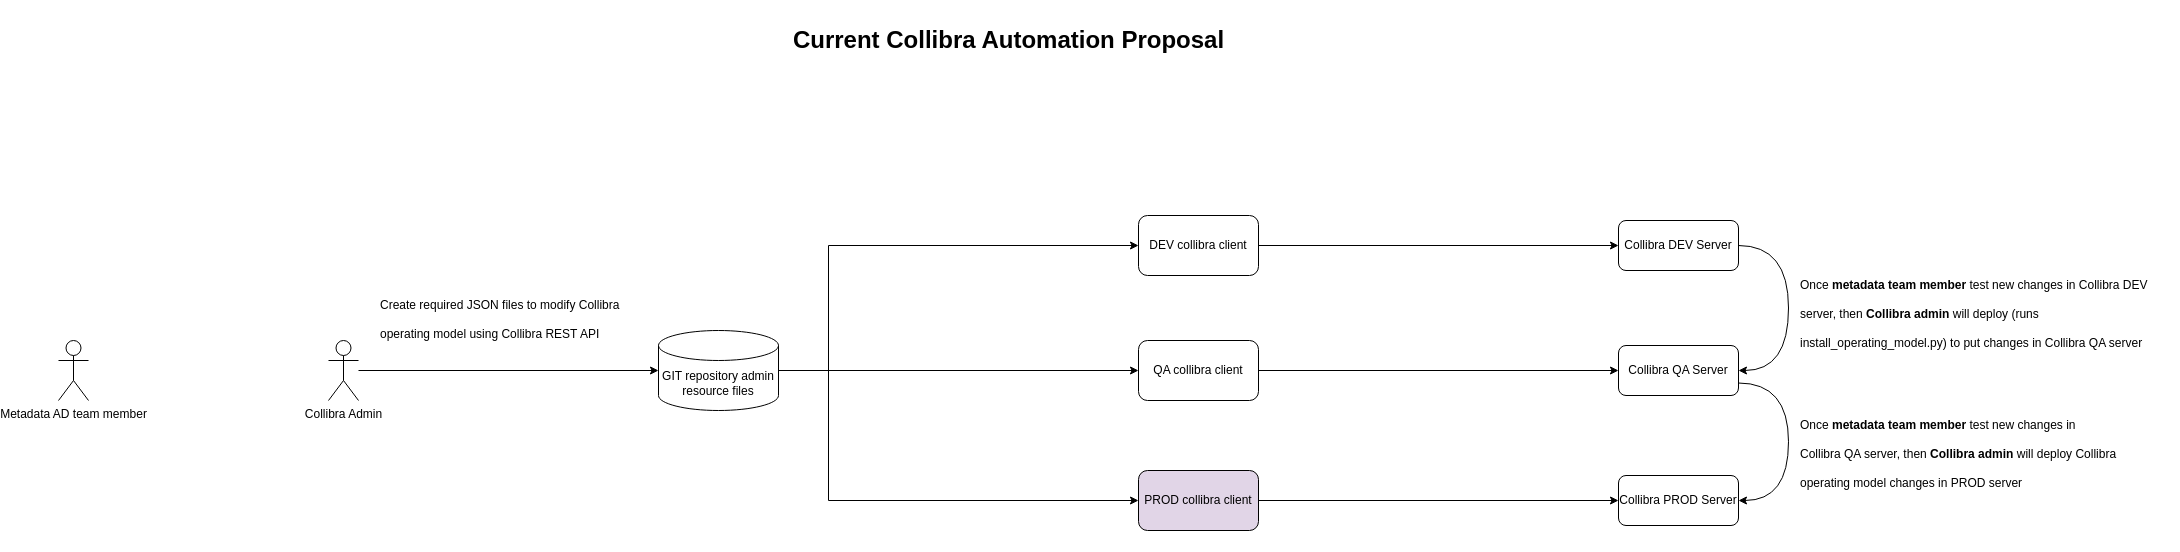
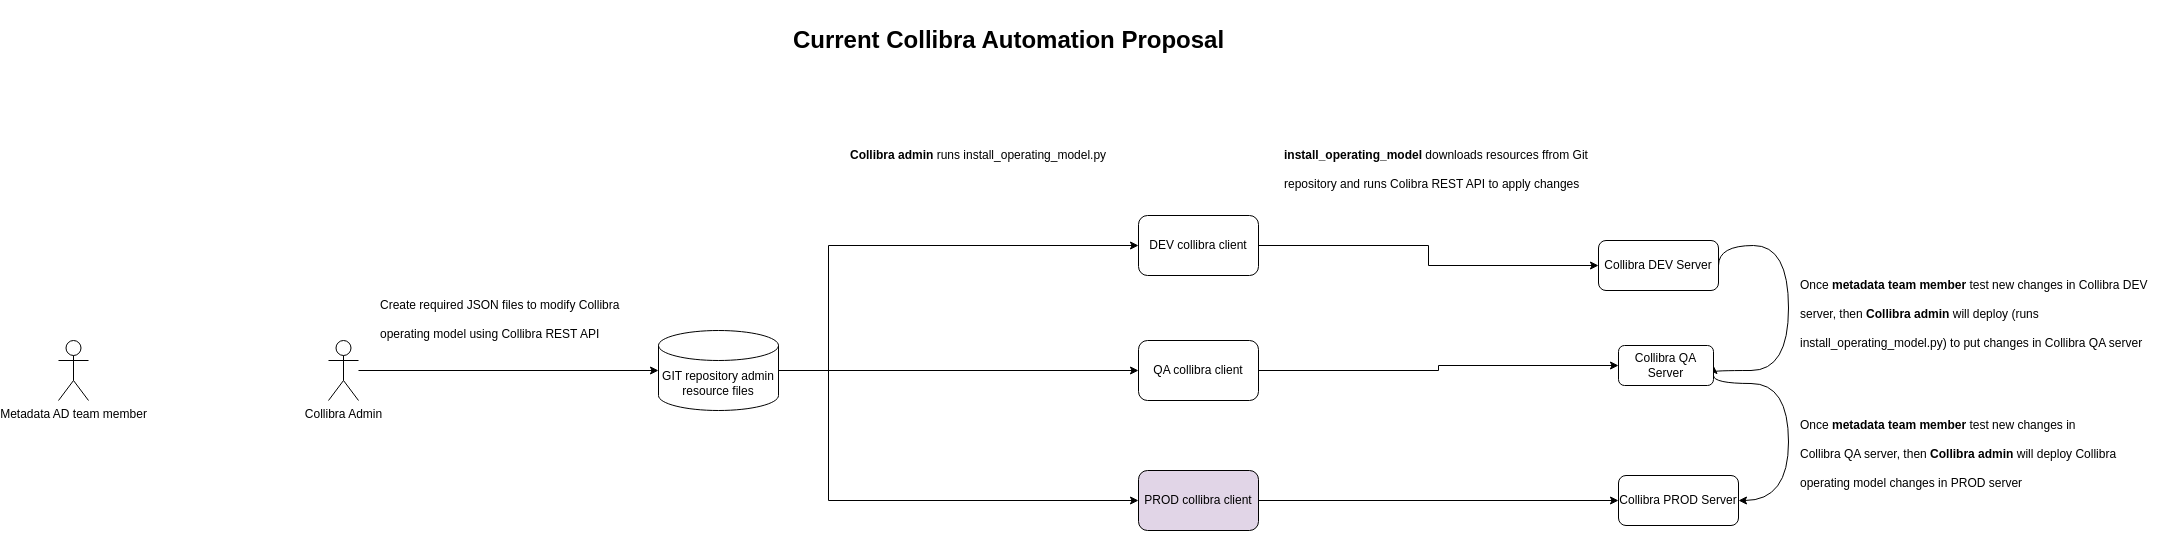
  <mxCell id="0" />
  <mxCell id="1" parent="0" />
  <mxCell id="2" style="edgeStyle=orthogonalEdgeStyle;rounded=0;orthogonalLoop=1;jettySize=auto;html=1;entryX=0;entryY=0.5;entryDx=0;entryDy=0;" edge="1" parent="1" source="3" target="18"><mxGeometry relative="1" as="geometry" /></mxCell>
  <mxCell id="3" value="DEV collibra client" style="rounded=1;whiteSpace=wrap;html=1;" vertex="1" parent="1"><mxGeometry x="1100" y="215" width="120" height="60" as="geometry" /></mxCell>
  <mxCell id="4" style="edgeStyle=orthogonalEdgeStyle;rounded=0;orthogonalLoop=1;jettySize=auto;html=1;entryX=0;entryY=0.5;entryDx=0;entryDy=0;" edge="1" parent="1" source="5" target="21"><mxGeometry relative="1" as="geometry" /></mxCell>
  <mxCell id="5" value="QA collibra client" style="rounded=1;whiteSpace=wrap;html=1;" vertex="1" parent="1"><mxGeometry x="1100" y="340" width="120" height="60" as="geometry" /></mxCell>
  <mxCell id="6" style="edgeStyle=orthogonalEdgeStyle;rounded=0;orthogonalLoop=1;jettySize=auto;html=1;entryX=0;entryY=0.5;entryDx=0;entryDy=0;" edge="1" parent="1" source="7" target="19"><mxGeometry relative="1" as="geometry" /></mxCell>
  <mxCell id="7" value="PROD collibra client" style="rounded=1;whiteSpace=wrap;html=1;fillColor=#e1d5e7;" vertex="1" parent="1"><mxGeometry x="1100" y="470" width="120" height="60" as="geometry" /></mxCell>
  <mxCell id="8" style="edgeStyle=orthogonalEdgeStyle;rounded=0;orthogonalLoop=1;jettySize=auto;html=1;entryX=0;entryY=0.5;entryDx=0;entryDy=0;" edge="1" parent="1" source="11" target="3"><mxGeometry relative="1" as="geometry"><Array as="points"><mxPoint x="790" y="370" /><mxPoint x="790" y="245" /></Array></mxGeometry></mxCell>
  <mxCell id="9" style="edgeStyle=orthogonalEdgeStyle;rounded=0;orthogonalLoop=1;jettySize=auto;html=1;entryX=0;entryY=0.5;entryDx=0;entryDy=0;" edge="1" parent="1" source="11" target="5"><mxGeometry relative="1" as="geometry" /></mxCell>
  <mxCell id="10" style="edgeStyle=orthogonalEdgeStyle;rounded=0;orthogonalLoop=1;jettySize=auto;html=1;entryX=0;entryY=0.5;entryDx=0;entryDy=0;" edge="1" parent="1" source="11" target="7"><mxGeometry relative="1" as="geometry"><Array as="points"><mxPoint x="790" y="370" /><mxPoint x="790" y="500" /></Array></mxGeometry></mxCell>
  <mxCell id="11" value="GIT repository admin resource files" style="shape=cylinder3;whiteSpace=wrap;html=1;boundedLbl=1;backgroundOutline=1;size=15;" vertex="1" parent="1"><mxGeometry x="620" y="330" width="120" height="80" as="geometry" /></mxCell>
  <mxCell id="12" value="Metadata AD team member" style="shape=umlActor;verticalLabelPosition=bottom;verticalAlign=top;html=1;outlineConnect=0;" vertex="1" parent="1"><mxGeometry x="20" y="340" width="30" height="60" as="geometry" /></mxCell>
  <mxCell id="13" value="Collibra Admin" style="shape=umlActor;verticalLabelPosition=bottom;verticalAlign=top;html=1;outlineConnect=0;" vertex="1" parent="1"><mxGeometry x="290" y="340" width="30" height="60" as="geometry" /></mxCell>
  <mxCell id="14" style="edgeStyle=orthogonalEdgeStyle;rounded=0;orthogonalLoop=1;jettySize=auto;html=1;entryX=0;entryY=0.5;entryDx=0;entryDy=0;entryPerimeter=0;" edge="1" parent="1" source="13" target="11"><mxGeometry relative="1" as="geometry" /></mxCell>
  <mxCell id="15" value="&lt;h1 style=&quot;margin-top: 0px; margin-bottom: 16.08px;&quot;&gt;&lt;span style=&quot;background-color: transparent; color: light-dark(rgb(0, 0, 0), rgb(255, 255, 255)); font-weight: normal;&quot;&gt;&lt;font style=&quot;font-size: 12px;&quot;&gt;Create required JSON files to modify Collibra operating model using Collibra REST API&lt;/font&gt;&lt;/span&gt;&lt;/h1&gt;" style="text;html=1;whiteSpace=wrap;overflow=hidden;rounded=0;" vertex="1" parent="1"><mxGeometry x="340" y="280" width="260" height="80" as="geometry" /></mxCell>
+ <mxCell id="16" value="&lt;h1 style=&quot;margin-top: 0px; margin-bottom: 16.08px;&quot;&gt;&lt;span style=&quot;background-color: transparent; color: light-dark(rgb(0, 0, 0), rgb(255, 255, 255));&quot;&gt;&lt;font style=&quot;font-size: 12px;&quot;&gt;Collibra admin&lt;span style=&quot;font-weight: normal;&quot;&gt; runs install_operating_model.py&lt;/span&gt;&lt;/font&gt;&lt;/span&gt;&lt;/h1&gt;" style="text;html=1;whiteSpace=wrap;overflow=hidden;rounded=0;" vertex="1" parent="1"><mxGeometry x="810" y="130" width="260" height="70" as="geometry" /></mxCell>
  <mxCell id="17" style="edgeStyle=orthogonalEdgeStyle;rounded=0;orthogonalLoop=1;jettySize=auto;html=1;entryX=1;entryY=0.5;entryDx=0;entryDy=0;curved=1;exitX=1;exitY=0.5;exitDx=0;exitDy=0;" edge="1" parent="1" source="18" target="21"><mxGeometry relative="1" as="geometry"><Array as="points"><mxPoint x="1750" y="245" /><mxPoint x="1750" y="370" /></Array></mxGeometry></mxCell>
- <mxCell id="18" value="Collibra DEV Server" style="rounded=1;whiteSpace=wrap;html=1;" vertex="1" parent="1"><mxGeometry x="1580" y="220" width="120" height="50" as="geometry" /></mxCell>
+ <mxCell id="18" value="Collibra DEV Server" style="rounded=1;whiteSpace=wrap;html=1;" vertex="1" parent="1"><mxGeometry x="1560" y="240" width="120" height="50" as="geometry" /></mxCell>
  <mxCell id="19" value="Collibra PROD Server" style="rounded=1;whiteSpace=wrap;html=1;" vertex="1" parent="1"><mxGeometry x="1580" y="475" width="120" height="50" as="geometry" /></mxCell>
  <mxCell id="20" style="edgeStyle=orthogonalEdgeStyle;rounded=0;orthogonalLoop=1;jettySize=auto;html=1;entryX=1;entryY=0.5;entryDx=0;entryDy=0;curved=1;exitX=1;exitY=0.75;exitDx=0;exitDy=0;" edge="1" parent="1" source="21" target="19"><mxGeometry relative="1" as="geometry"><Array as="points"><mxPoint x="1750" y="383" /><mxPoint x="1750" y="500" /></Array></mxGeometry></mxCell>
- <mxCell id="21" value="Collibra QA Server" style="rounded=1;whiteSpace=wrap;html=1;" vertex="1" parent="1"><mxGeometry x="1580" y="345" width="120" height="50" as="geometry" /></mxCell>
+ <mxCell id="21" value="Collibra QA Server" style="rounded=1;whiteSpace=wrap;html=1;" vertex="1" parent="1"><mxGeometry x="1580" y="345" width="95" height="40" as="geometry" /></mxCell>
  <mxCell id="22" value="&lt;font style=&quot;font-size: 24px;&quot;&gt;Current Collibra Automation Proposal&lt;/font&gt;" style="text;html=1;align=center;verticalAlign=middle;resizable=0;points=[];autosize=1;strokeColor=none;fillColor=none;fontStyle=1" vertex="1" parent="1"><mxGeometry x="760" y="20" width="420" height="40" as="geometry" /></mxCell>
+ <mxCell id="23" value="&lt;h1 style=&quot;margin-top: 0px; margin-bottom: 16.08px;&quot;&gt;&lt;span style=&quot;background-color: transparent; color: light-dark(rgb(0, 0, 0), rgb(255, 255, 255));&quot;&gt;&lt;font style=&quot;font-size: 12px;&quot;&gt;install_operating_model&lt;span style=&quot;font-weight: normal;&quot;&gt; downloads resources ffrom Git repository and runs Colibra REST API to apply changes&lt;/span&gt;&lt;/font&gt;&lt;/span&gt;&lt;/h1&gt;" style="text;html=1;whiteSpace=wrap;overflow=hidden;rounded=0;" vertex="1" parent="1"><mxGeometry x="1244" y="130" width="320" height="70" as="geometry" /></mxCell>
  <mxCell id="24" value="&lt;h1 style=&quot;margin-top: 0px; margin-bottom: 16.08px;&quot;&gt;&lt;span style=&quot;font-size: 12px; font-weight: normal;&quot;&gt;Once&lt;/span&gt;&lt;span style=&quot;font-size: 12px;&quot;&gt; metadata team member &lt;/span&gt;&lt;span style=&quot;font-size: 12px; font-weight: normal;&quot;&gt;test new changes in Collibra DEV server, then&amp;nbsp;&lt;/span&gt;&lt;span style=&quot;font-size: 12px;&quot;&gt;Collibra admin&amp;nbsp;&lt;/span&gt;&lt;span style=&quot;font-weight: normal; font-size: 12px; background-color: transparent; color: light-dark(rgb(0, 0, 0), rgb(255, 255, 255));&quot;&gt;will&amp;nbsp;&lt;/span&gt;&lt;span style=&quot;font-weight: normal; font-size: 12px; background-color: transparent; color: light-dark(rgb(0, 0, 0), rgb(255, 255, 255));&quot;&gt;deploy (runs install_operating_model.py) to put changes in Collibra QA server&lt;/span&gt;&lt;/h1&gt;" style="text;html=1;whiteSpace=wrap;overflow=hidden;rounded=0;" vertex="1" parent="1"><mxGeometry x="1760" y="260" width="360" height="100" as="geometry" /></mxCell>
  <mxCell id="25" value="&lt;h1 style=&quot;margin-top: 0px; margin-bottom: 16.08px;&quot;&gt;&lt;span style=&quot;font-size: 12px; font-weight: normal;&quot;&gt;Once&lt;/span&gt;&lt;span style=&quot;font-size: 12px;&quot;&gt; metadata team member &lt;/span&gt;&lt;span style=&quot;font-size: 12px; font-weight: normal;&quot;&gt;test new changes in Collibra QA server, then&amp;nbsp;&lt;/span&gt;&lt;span style=&quot;font-size: 12px;&quot;&gt;Collibra admin&amp;nbsp;&lt;/span&gt;&lt;span style=&quot;font-weight: normal; font-size: 12px; background-color: transparent; color: light-dark(rgb(0, 0, 0), rgb(255, 255, 255));&quot;&gt;will&amp;nbsp;&lt;/span&gt;&lt;span style=&quot;font-weight: normal; font-size: 12px; background-color: transparent; color: light-dark(rgb(0, 0, 0), rgb(255, 255, 255));&quot;&gt;deploy Collibra operating model changes in PROD server&lt;/span&gt;&lt;/h1&gt;" style="text;html=1;whiteSpace=wrap;overflow=hidden;rounded=0;" vertex="1" parent="1"><mxGeometry x="1760" y="400" width="320" height="100" as="geometry" /></mxCell>
